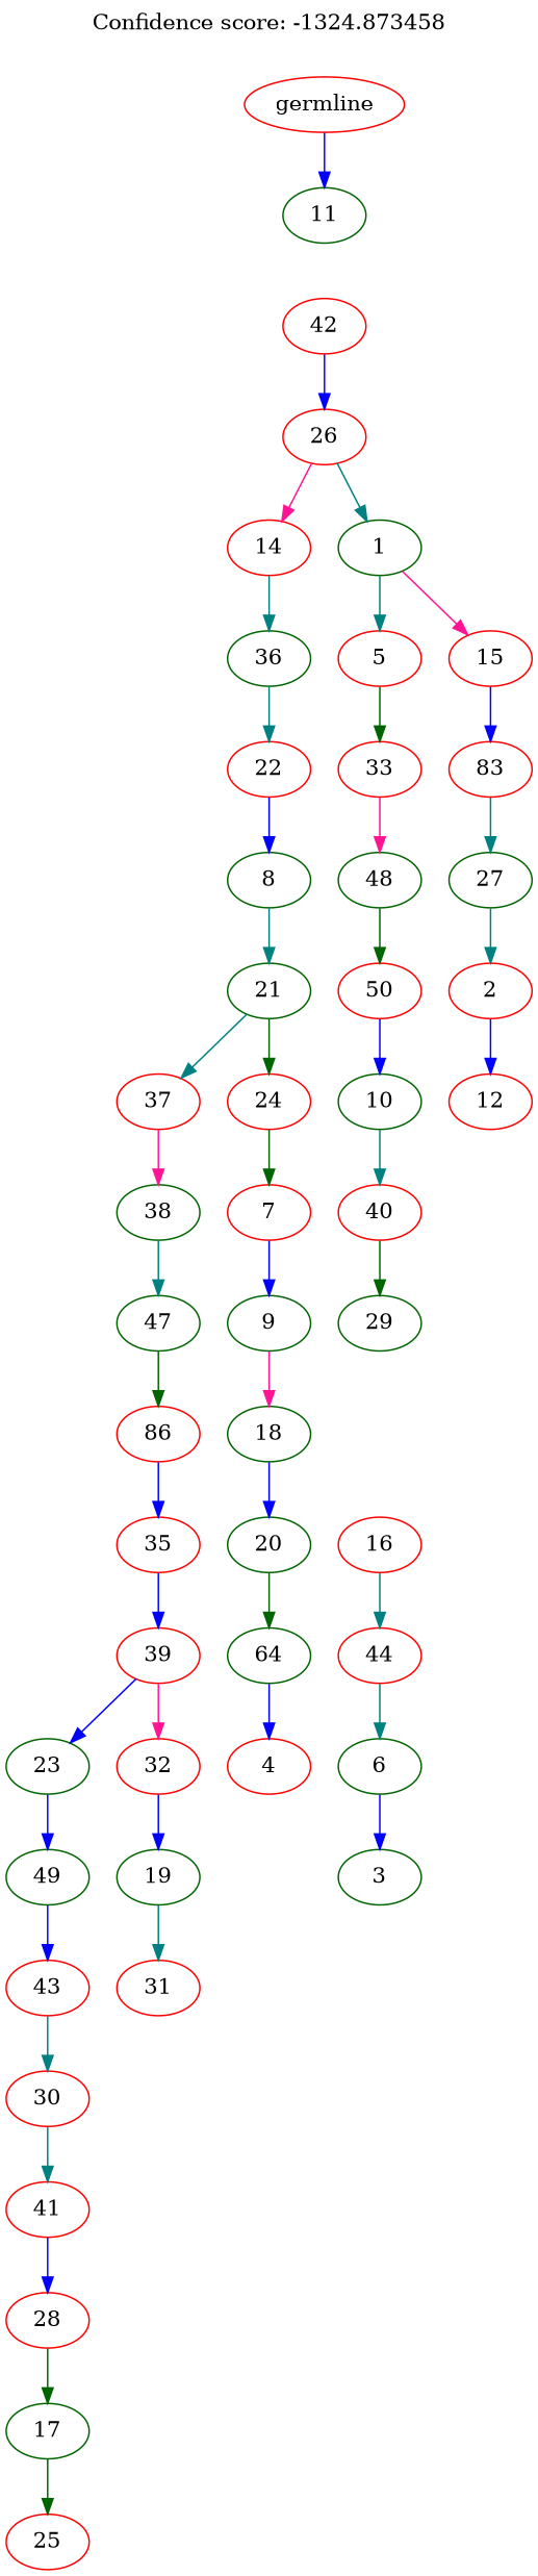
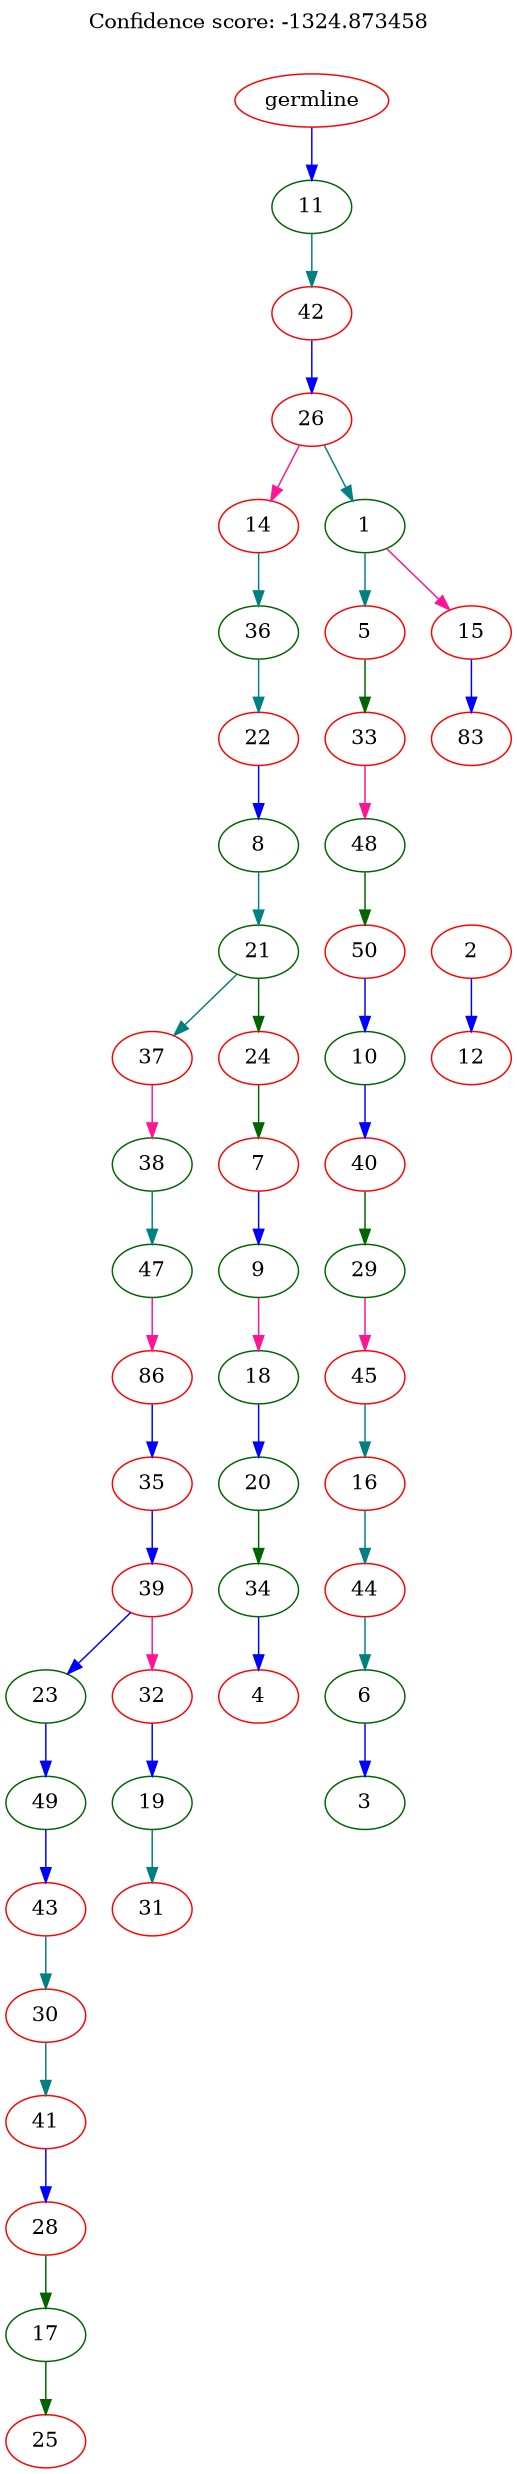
  digraph {
    label="Confidence score: -1324.873458"
    labelloc=t
    node [color=red]
    edge [color=blue]
    n1 [color=darkgreen label=17]
    n2 [label=25]
    n3 [label=28]
    n4 [label=41]
    n5 [label=30]
    n6 [label=43]
    n7 [color=darkgreen label=49]
    n8 [color=darkgreen label=23]
    n9 [color=darkgreen label=19]
    n10 [label=31]
    n11 [label=32]
    n12 [label=39]
    n13 [label=35]
    n14 [label=86]
    n15 [color=darkgreen label=47]
    n16 [color=darkgreen label=38]
    n17 [label=37]
-   n18 [color=darkgreen label=64]
+   n18 [color=darkgreen label=34]
    n19 [label=4]
    n20 [color=darkgreen label=20]
    n21 [color=darkgreen label=18]
    n22 [color=darkgreen label=9]
    n23 [label=7]
    n24 [label=24]
    n25 [color=darkgreen label=21]
    n26 [color=darkgreen label=8]
    n27 [label=22]
    n28 [color=darkgreen label=36]
    n29 [label=14]
    n30 [color=darkgreen label=6]
    n31 [color=darkgreen label=3]
    n32 [label=44]
    n33 [label=16]
+   n34 [label=45]
    n35 [color=darkgreen label=29]
    n36 [label=40]
    n37 [color=darkgreen label=10]
    n38 [label=50]
    n39 [color=darkgreen label=48]
    n40 [label=33]
    n41 [label=5]
    n42 [label=2]
    n43 [label=12]
-   n44 [color=darkgreen label=27]
    n45 [label=83]
    n46 [label=15]
    n47 [color=darkgreen label=1]
    n48 [label=26]
    n49 [label=42]
    n50 [color=darkgreen label=11]
    n51 [label=germline]
    n1 -> n2 [color=darkgreen]
    n3 -> n1 [color=darkgreen]
    n4 -> n3
    n5 -> n4 [color=teal]
    n6 -> n5 [color=teal]
    n7 -> n6
    n8 -> n7
    n9 -> n10 [color=teal]
    n11 -> n9
    n12 -> n8
    n12 -> n11 [color=deeppink]
    n13 -> n12
    n14 -> n13
-   n15 -> n14 [color=darkgreen]
+   n15 -> n14 [color=deeppink]
    n16 -> n15 [color=teal]
    n17 -> n16 [color=deeppink]
    n18 -> n19
    n20 -> n18 [color=darkgreen]
    n21 -> n20
    n22 -> n21 [color=deeppink]
    n23 -> n22
    n24 -> n23 [color=darkgreen]
    n25 -> n17 [color=teal]
    n25 -> n24 [color=darkgreen]
    n26 -> n25 [color=teal]
    n27 -> n26
    n28 -> n27 [color=teal]
    n29 -> n28 [color=teal]
    n30 -> n31
    n32 -> n30 [color=teal]
    n33 -> n32 [color=teal]
+   n34 -> n33 [color=teal]
+   n35 -> n34 [color=deeppink]
    n36 -> n35 [color=darkgreen]
-   n37 -> n36 [color=teal]
+   n37 -> n36
    n38 -> n37
    n39 -> n38 [color=darkgreen]
    n40 -> n39 [color=deeppink]
    n41 -> n40 [color=darkgreen]
    n42 -> n43
-   n44 -> n42 [color=teal]
-   n45 -> n44 [color=teal]
    n46 -> n45
    n47 -> n41 [color=teal]
    n47 -> n46 [color=deeppink]
    n48 -> n29 [color=deeppink]
    n48 -> n47 [color=teal]
    n49 -> n48
+   n50 -> n49 [color=teal]
    n51 -> n50
  }
